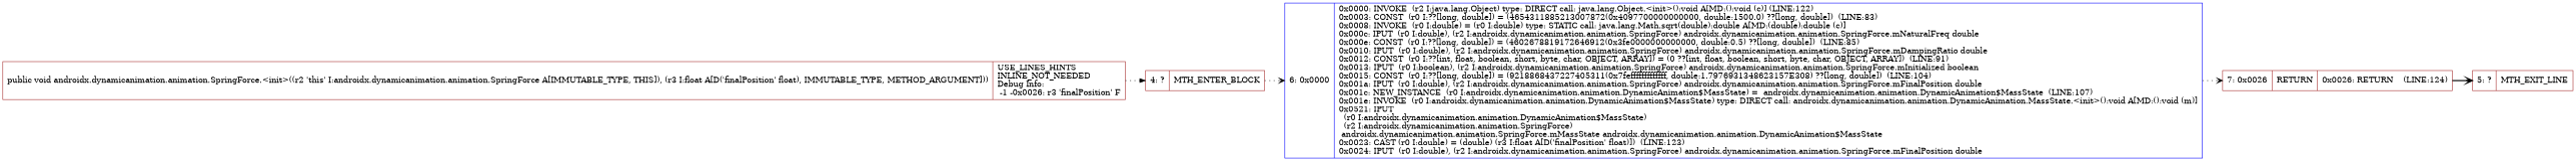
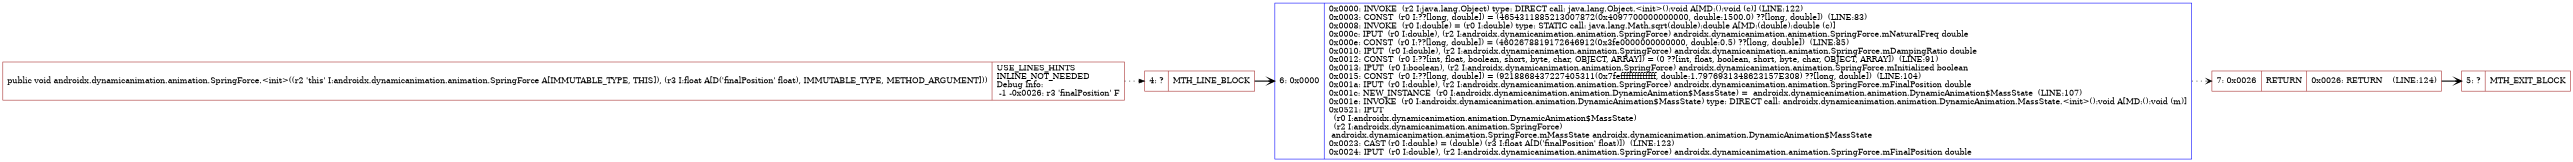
  digraph {
    rankdir=LR
    node [color=brown shape=record]
    edge [arrowhead=vee style=bold]
-   n1 [label="{4\:\ ?|MTH_ENTER_BLOCK\l}"]
+   n1 [label="{4\:\ ?|MTH_LINE_BLOCK\l}"]
    n2 [color=blue label="{6\:\ 0x0000|0x0000: INVOKE  (r2 I:java.lang.Object) type: DIRECT call: java.lang.Object.\<init\>():void A[MD:():void (c)] (LINE:122)\l0x0003: CONST  (r0 I:??[long, double]) = (4654311885213007872(0x4097700000000000, double:1500.0) ??[long, double])  (LINE:83)\l0x0008: INVOKE  (r0 I:double) = (r0 I:double) type: STATIC call: java.lang.Math.sqrt(double):double A[MD:(double):double (c)]\l0x000c: IPUT  (r0 I:double), (r2 I:androidx.dynamicanimation.animation.SpringForce) androidx.dynamicanimation.animation.SpringForce.mNaturalFreq double \l0x000e: CONST  (r0 I:??[long, double]) = (4602678819172646912(0x3fe0000000000000, double:0.5) ??[long, double])  (LINE:85)\l0x0010: IPUT  (r0 I:double), (r2 I:androidx.dynamicanimation.animation.SpringForce) androidx.dynamicanimation.animation.SpringForce.mDampingRatio double \l0x0012: CONST  (r0 I:??[int, float, boolean, short, byte, char, OBJECT, ARRAY]) = (0 ??[int, float, boolean, short, byte, char, OBJECT, ARRAY])  (LINE:91)\l0x0013: IPUT  (r0 I:boolean), (r2 I:androidx.dynamicanimation.animation.SpringForce) androidx.dynamicanimation.animation.SpringForce.mInitialized boolean \l0x0015: CONST  (r0 I:??[long, double]) = (9218868437227405311(0x7fefffffffffffff, double:1.7976931348623157E308) ??[long, double])  (LINE:104)\l0x001a: IPUT  (r0 I:double), (r2 I:androidx.dynamicanimation.animation.SpringForce) androidx.dynamicanimation.animation.SpringForce.mFinalPosition double \l0x001c: NEW_INSTANCE  (r0 I:androidx.dynamicanimation.animation.DynamicAnimation$MassState) =  androidx.dynamicanimation.animation.DynamicAnimation$MassState  (LINE:107)\l0x001e: INVOKE  (r0 I:androidx.dynamicanimation.animation.DynamicAnimation$MassState) type: DIRECT call: androidx.dynamicanimation.animation.DynamicAnimation.MassState.\<init\>():void A[MD:():void (m)]\l0x0521: IPUT  \l  (r0 I:androidx.dynamicanimation.animation.DynamicAnimation$MassState)\l  (r2 I:androidx.dynamicanimation.animation.SpringForce)\l androidx.dynamicanimation.animation.SpringForce.mMassState androidx.dynamicanimation.animation.DynamicAnimation$MassState \l0x0023: CAST (r0 I:double) = (double) (r3 I:float A[D('finalPosition' float)])  (LINE:123)\l0x0024: IPUT  (r0 I:double), (r2 I:androidx.dynamicanimation.animation.SpringForce) androidx.dynamicanimation.animation.SpringForce.mFinalPosition double \l}"]
    n3 [label="{7\:\ 0x0026|RETURN\l|0x0026: RETURN    (LINE:124)\l}"]
-   n4 [label="{5\:\ ?|MTH_EXIT_LINE\l}"]
+   n4 [label="{5\:\ ?|MTH_EXIT_BLOCK\l}"]
    n5 [label="{public void androidx.dynamicanimation.animation.SpringForce.\<init\>((r2 'this' I:androidx.dynamicanimation.animation.SpringForce A[IMMUTABLE_TYPE, THIS]), (r3 I:float A[D('finalPosition' float), IMMUTABLE_TYPE, METHOD_ARGUMENT]))  | USE_LINES_HINTS\lINLINE_NOT_NEEDED\lDebug Info:\l  \-1 \-0x0026: r3 'finalPosition' F\l}"]
-   n1 -> n2 [style=dotted]
+   n1 -> n2
    n2 -> n3 [style=dotted]
    n3 -> n4
    n5 -> n1 [arrowhead=normal style=dotted]
  }
